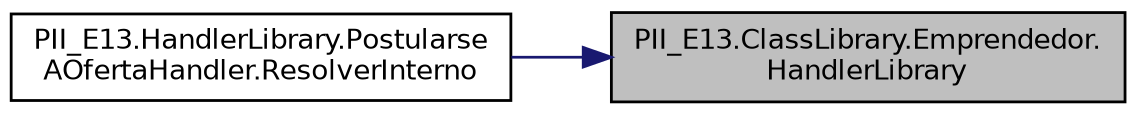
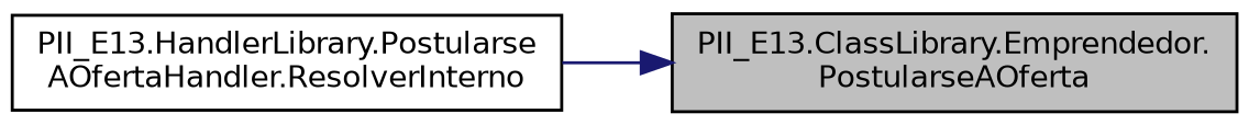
  digraph {
    rankdir=RL
    node [color=black fontname=Helvetica fontsize=10 shape=record style=filled]
-   n1 [fillcolor=grey75 fontcolor=black height=0.2 label="PII_E13.ClassLibrary.Emprendedor.\lHandlerLibrary" width=0.4]
+   n1 [fillcolor=grey75 fontcolor=black height=0.2 label="PII_E13.ClassLibrary.Emprendedor.\lPostularseAOferta" width=0.4]
    n2 [fillcolor=white height=0.2 label="PII_E13.HandlerLibrary.Postularse\lAOfertaHandler.ResolverInterno" width=0.4]
    n1 -> n2 [color=midnightblue dir=back fontname=Helvetica fontsize=10 labelfontname=Helvetica labelfontsize=10 style=solid]
  }
